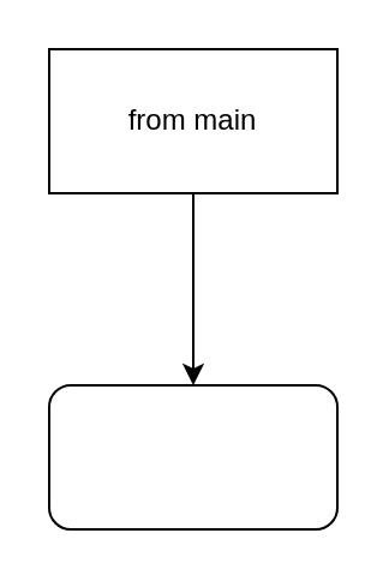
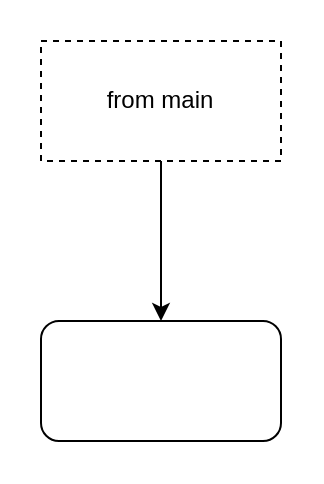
  <mxCell id="0" />
  <mxCell id="1" parent="0" />
  <mxCell id="2" value="" style="edgeStyle=none;html=1;" edge="1" parent="1" source="3" target="4"><mxGeometry relative="1" as="geometry" /></mxCell>
- <mxCell id="3" value="from main" style="whiteSpace=wrap;html=1;" vertex="1" parent="1"><mxGeometry x="20" y="20" width="120" height="60" as="geometry" /></mxCell>
+ <mxCell id="3" value="from main" style="whiteSpace=wrap;html=1;dashed=1;" vertex="1" parent="1"><mxGeometry x="20" y="20" width="120" height="60" as="geometry" /></mxCell>
  <mxCell id="4" value="" style="rounded=1;whiteSpace=wrap;html=1;" vertex="1" parent="1"><mxGeometry x="20" y="160" width="120" height="60" as="geometry" /></mxCell>
